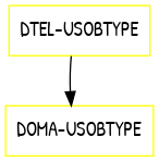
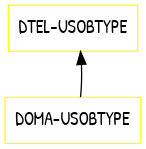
  digraph {
    fontname="Patrick Hand"
    node [color=yellow shape=box fontname="Patrick Hand"]
    "DTEL-USOBTYPE"
    "DOMA-USOBTYPE"
-   "DTEL-USOBTYPE" -> "DOMA-USOBTYPE" [fontname="Patrick Hand"]
+   "DOMA-USOBTYPE" -> "DTEL-USOBTYPE" [fontname="Patrick Hand"]
  }
